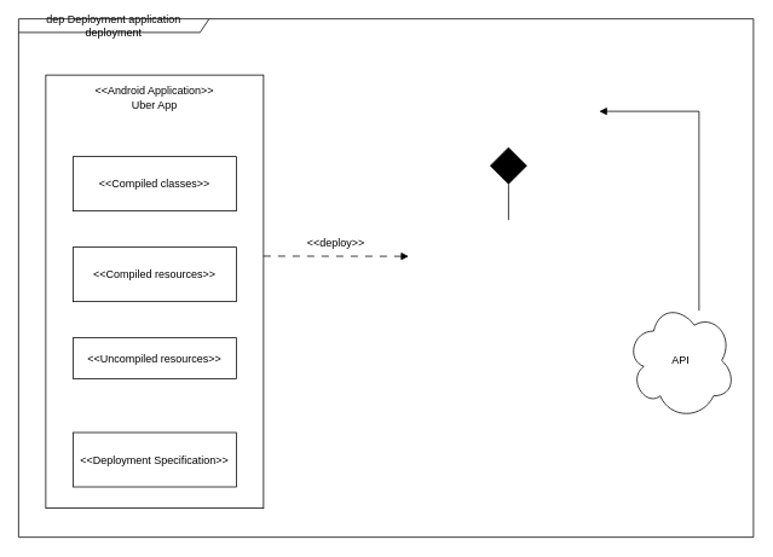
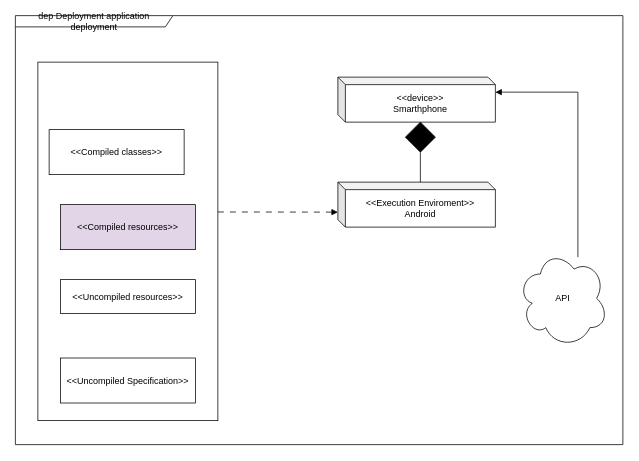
  <mxCell id="0" />
  <mxCell id="1" parent="0" />
  <mxCell id="2" value="dep Deployment application deployment" style="shape=umlFrame;whiteSpace=wrap;html=1;pointerEvents=0;recursiveResize=0;container=1;collapsible=0;width=210;height=15;" vertex="1" parent="1"><mxGeometry x="20" y="20" width="810" height="572" as="geometry" /></mxCell>
  <mxCell id="3" value="" style="rounded=0;whiteSpace=wrap;html=1;" vertex="1" parent="2"><mxGeometry x="30" y="62" width="240" height="478" as="geometry" /></mxCell>
- <mxCell id="4" value="&amp;lt;&amp;lt;Compiled classes&amp;gt;&amp;gt;" style="rounded=0;whiteSpace=wrap;html=1;" vertex="1" parent="2"><mxGeometry x="60" y="152" width="180" height="60" as="geometry" /></mxCell>
- <mxCell id="5" value="&amp;lt;&amp;lt;Compiled resources&amp;gt;&amp;gt;" style="rounded=0;whiteSpace=wrap;html=1;" vertex="1" parent="2"><mxGeometry x="60" y="252" width="180" height="60" as="geometry" /></mxCell>
+ <mxCell id="4" value="&amp;lt;&amp;lt;Compiled classes&amp;gt;&amp;gt;" style="rounded=0;whiteSpace=wrap;html=1;" vertex="1" parent="2"><mxGeometry x="45" y="152" width="180" height="60" as="geometry" /></mxCell>
+ <mxCell id="5" value="&amp;lt;&amp;lt;Compiled resources&amp;gt;&amp;gt;" style="rounded=0;whiteSpace=wrap;html=1;fillColor=#e1d5e7;" vertex="1" parent="2"><mxGeometry x="60" y="252" width="180" height="60" as="geometry" /></mxCell>
  <mxCell id="6" value="&amp;lt;&amp;lt;Uncompiled resources&amp;gt;&amp;gt;" style="rounded=0;whiteSpace=wrap;html=1;" vertex="1" parent="2"><mxGeometry x="60" y="352" width="180" height="45" as="geometry" /></mxCell>
- <mxCell id="7" value="&amp;lt;&amp;lt;Deployment Specification&amp;gt;&amp;gt;" style="rounded=0;whiteSpace=wrap;html=1;" vertex="1" parent="2"><mxGeometry x="60" y="456.5" width="180" height="60" as="geometry" /></mxCell>
- <mxCell id="8" value="&amp;lt;&amp;lt;Android Application&amp;gt;&amp;gt; Uber App" style="text;html=1;strokeColor=none;fillColor=none;align=center;verticalAlign=middle;whiteSpace=wrap;rounded=0;" vertex="1" parent="2"><mxGeometry x="80" y="72" width="140" height="30" as="geometry" /></mxCell>
+ <mxCell id="7" value="&amp;lt;&amp;lt;Uncompiled Specification&amp;gt;&amp;gt;" style="rounded=0;whiteSpace=wrap;html=1;" vertex="1" parent="2"><mxGeometry x="60" y="456.5" width="180" height="60" as="geometry" /></mxCell>
+ <mxCell id="9" value="&amp;lt;&amp;lt;device&amp;gt;&amp;gt;&lt;br&gt;Smarthphone" style="shape=cube;whiteSpace=wrap;html=1;boundedLbl=1;backgroundOutline=1;darkOpacity=0.05;darkOpacity2=0.1;size=10;" vertex="1" parent="2"><mxGeometry x="430" y="82" width="210" height="60" as="geometry" /></mxCell>
+ <mxCell id="10" value="&amp;lt;&amp;lt;Execution Enviroment&amp;gt;&amp;gt;&lt;br&gt;Android" style="shape=cube;whiteSpace=wrap;html=1;boundedLbl=1;backgroundOutline=1;darkOpacity=0.05;darkOpacity2=0.1;size=10;" vertex="1" parent="2"><mxGeometry x="430" y="222" width="210" height="60" as="geometry" /></mxCell>
  <mxCell id="11" value="" style="endArrow=block;html=1;rounded=0;dashed=1;dashPattern=8 8;endFill=1;exitX=1;exitY=0.418;exitDx=0;exitDy=0;exitPerimeter=0;" edge="1" parent="2" source="3"><mxGeometry width="50" height="50" relative="1" as="geometry"><mxPoint x="320" y="262" as="sourcePoint" /><mxPoint x="430" y="262" as="targetPoint" /></mxGeometry></mxCell>
  <mxCell id="12" value="" style="endArrow=none;html=1;rounded=0;" edge="1" parent="2"><mxGeometry width="50" height="50" relative="1" as="geometry"><mxPoint x="540" y="182" as="sourcePoint" /><mxPoint x="540" y="222" as="targetPoint" /></mxGeometry></mxCell>
  <mxCell id="13" value="" style="rhombus;whiteSpace=wrap;html=1;fillColor=#000000;" vertex="1" parent="2"><mxGeometry x="520" y="142" width="40" height="40" as="geometry" /></mxCell>
- <mxCell id="14" value="&amp;lt;&amp;lt;deploy&amp;gt;&amp;gt;" style="text;html=1;strokeColor=none;fillColor=none;align=center;verticalAlign=middle;whiteSpace=wrap;rounded=0;" vertex="1" parent="2"><mxGeometry x="320" y="232" width="60" height="30" as="geometry" /></mxCell>
  <mxCell id="15" value="API" style="ellipse;shape=cloud;whiteSpace=wrap;html=1;" vertex="1" parent="2"><mxGeometry x="670" y="312" width="120" height="130" as="geometry" /></mxCell>
  <mxCell id="16" value="" style="endArrow=none;html=1;rounded=0;" edge="1" parent="2"><mxGeometry width="50" height="50" relative="1" as="geometry"><mxPoint x="750" y="102" as="sourcePoint" /><mxPoint x="750" y="322" as="targetPoint" /></mxGeometry></mxCell>
  <mxCell id="17" value="" style="endArrow=block;html=1;rounded=0;endFill=1;" edge="1" parent="2"><mxGeometry width="50" height="50" relative="1" as="geometry"><mxPoint x="750" y="102" as="sourcePoint" /><mxPoint x="640" y="102" as="targetPoint" /></mxGeometry></mxCell>
